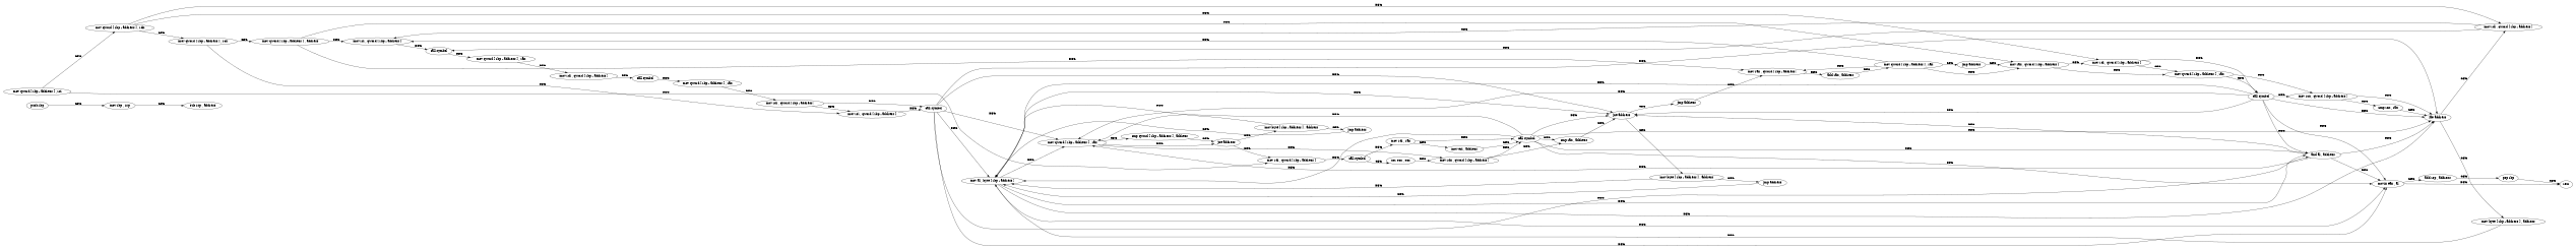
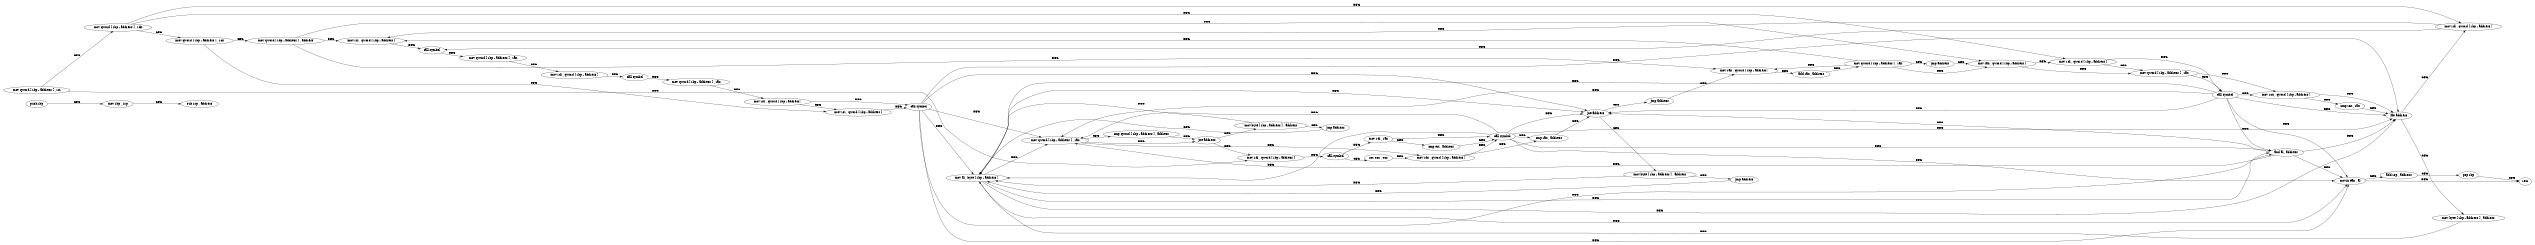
  digraph {
    rankdir=LR
    n1 [label="push rbp"]
    n2 [label="mov rbp , rsp"]
    n3 [label="sub rsp , address"]
    n4 [label="mov qword [ rbp - address ] , rsi"]
    n5 [label="mov qword [ rbp - address ] , rdx"]
    n6 [label="mov rdi , qword [ rbp - address ]"]
    n7 [label="mov qword [ rbp - address ] , rcx"]
    n8 [label="mov rdi , qword [ rbp - address ]"]
    n9 [label="mov rdi , qword [ rbp - address ]"]
    n10 [label="call symbol"]
    n11 [label="mov qword [ rbp - address ] , address"]
    n12 [label="mov rsi , qword [ rbp - address ]"]
    n13 [label="mov rsi , qword [ rbp - address ]"]
    n14 [label="call symbol"]
    n15 [label="mov qword [ rbp - address ] , rax"]
    n16 [label="call symbol"]
    n17 [label="mov rax , qword [ rbp - address ]"]
    n18 [label="mov rax , qword [ rbp - address ]"]
    n19 [label="call symbol"]
    n20 [label="add rax , address"]
    n21 [label="mov rcx , qword [ rbp - address ]"]
    n22 [label="mov byte [ rbp - address ] , address"]
    n23 [label="mov al , byte [ rbp - address ]"]
    n24 [label="mov qword [ rbp - address ] , rax"]
    n25 [label="jne address"]
    n26 [label="and al , address"]
    n27 [label="movzx eax , al"]
    n28 [label="jae address"]
    n29 [label="cmp qword [ rbp - address ] , address"]
    n30 [label="jne address"]
    n31 [label="mov rdx , qword [ rbp - address ]"]
    n32 [label="jmp address"]
    n33 [label="mov byte [ rbp - address ] , address"]
    n34 [label="add rsp , address"]
    n35 [label=retn]
    n36 [label="mov qword [ rbp - address ] , rax"]
    n37 [label="mov rdi , qword [ rbp - address ]"]
    n38 [label="call symbol"]
    n39 [label="mov qword [ rbp - address ] , rax"]
    n40 [label="mov rdi , qword [ rbp - address ]"]
    n41 [label="mov byte [ rbp - address ] , address"]
    n42 [label="call symbol"]
    n43 [label="cmp rax , address"]
    n44 [label="jmp address"]
    n45 [label="xor ecx , ecx"]
    n46 [label="mov rdi , rax"]
-   n47 [label="mov esi , address"]
+   n47 [label="cmp esi , address"]
    n48 [label="jmp address"]
    n49 [label="mov qword [ rbp - address ] , rax"]
    n50 [label="pop rbp"]
    n51 [label="jmp address"]
    n52 [label="cmp rcx , rax"]
    n1 -> n2 [label=CFG]
    n2 -> n3 [label=CFG]
    n4 -> n5 [label=CFG]
    n4 -> n6 [label=DFG]
    n5 -> n7 [label=CFG]
    n5 -> n8 [label=DFG]
    n5 -> n9 [label=DFG]
    n6 -> n10 [label=DFG]
    n7 -> n11 [label=CFG]
    n7 -> n12 [label=DFG]
    n8 -> n13 [label=CFG]
    n8 -> n14 [label=DFG]
    n9 -> n15 [label=CFG]
    n9 -> n16 [label=DFG]
    n10 -> n45 [label=CFG]
    n10 -> n46 [label=DFG]
    n11 -> n13 [label=DFG]
    n11 -> n17 [label=DFG]
    n11 -> n18 [label=DFG]
    n12 -> n19 [label=DFG]
    n13 -> n14 [label=DFG]
    n14 -> n36 [label=DFG]
    n15 -> n16 [label=CFG]
    n15 -> n21 [label=DFG]
    n16 -> n21 [label=CFG]
    n16 -> n23 [label=DFG]
    n16 -> n24 [label=DFG]
    n16 -> n25 [label=DFG]
    n16 -> n26 [label=DFG]
    n16 -> n27 [label=DFG]
    n16 -> n28 [label=DFG]
    n17 -> n9 [label=CFG]
    n17 -> n15 [label=DFG]
    n18 -> n20 [label=DFG]
    n19 -> n23 [label=DFG]
    n19 -> n24 [label=DFG]
    n19 -> n25 [label=DFG]
    n19 -> n26 [label=DFG]
    n19 -> n27 [label=DFG]
    n19 -> n28 [label=DFG]
    n20 -> n49 [label=DFG]
    n21 -> n28 [label=DFG]
    n21 -> n52 [label=CFG]
    n22 -> n23 [label=DFG]
    n23 -> n24 [label=DFG]
    n23 -> n25 [label=DFG]
    n23 -> n26 [label=DFG]
    n23 -> n27 [label=DFG]
    n23 -> n28 [label=DFG]
    n24 -> n29 [label=CFG]
    n24 -> n30 [label=DFG]
    n24 -> n31 [label=DFG]
    n25 -> n32 [label=CFG]
    n25 -> n33 [label=CFG]
    n26 -> n24 [label=DFG]
    n26 -> n25 [label=DFG]
    n26 -> n27 [label=DFG]
    n26 -> n28 [label=DFG]
    n27 -> n34 [label=CFG]
    n27 -> n35 [label=DFG]
    n28 -> n8 [label=CFG]
    n28 -> n22 [label=CFG]
    n29 -> n30 [label=CFG]
    n30 -> n6 [label=CFG]
    n30 -> n41 [label=CFG]
    n31 -> n42 [label=DFG]
    n31 -> n43 [label=CFG]
    n32 -> n18 [label=CFG]
    n33 -> n23 [label=DFG]
    n33 -> n48 [label=CFG]
    n34 -> n50 [label=CFG]
    n36 -> n37 [label=DFG]
    n37 -> n38 [label=DFG]
    n38 -> n39 [label=DFG]
    n39 -> n40 [label=DFG]
    n40 -> n12 [label=CFG]
    n40 -> n19 [label=DFG]
    n41 -> n23 [label=DFG]
    n41 -> n44 [label=CFG]
    n42 -> n23 [label=DFG]
    n42 -> n24 [label=DFG]
    n42 -> n25 [label=DFG]
    n42 -> n26 [label=DFG]
    n42 -> n27 [label=DFG]
    n42 -> n28 [label=DFG]
    n42 -> n43 [label=CFG]
    n43 -> n25 [label=CFG]
    n44 -> n23 [label=CFG]
    n45 -> n31 [label=DFG]
    n46 -> n42 [label=DFG]
    n46 -> n47 [label=CFG]
    n47 -> n42 [label=CFG]
    n48 -> n23 [label=CFG]
    n49 -> n13 [label=DFG]
    n49 -> n17 [label=DFG]
    n49 -> n18 [label=DFG]
    n49 -> n51 [label=CFG]
    n50 -> n35 [label=CFG]
    n51 -> n17 [label=CFG]
    n52 -> n28 [label=CFG]
  }
